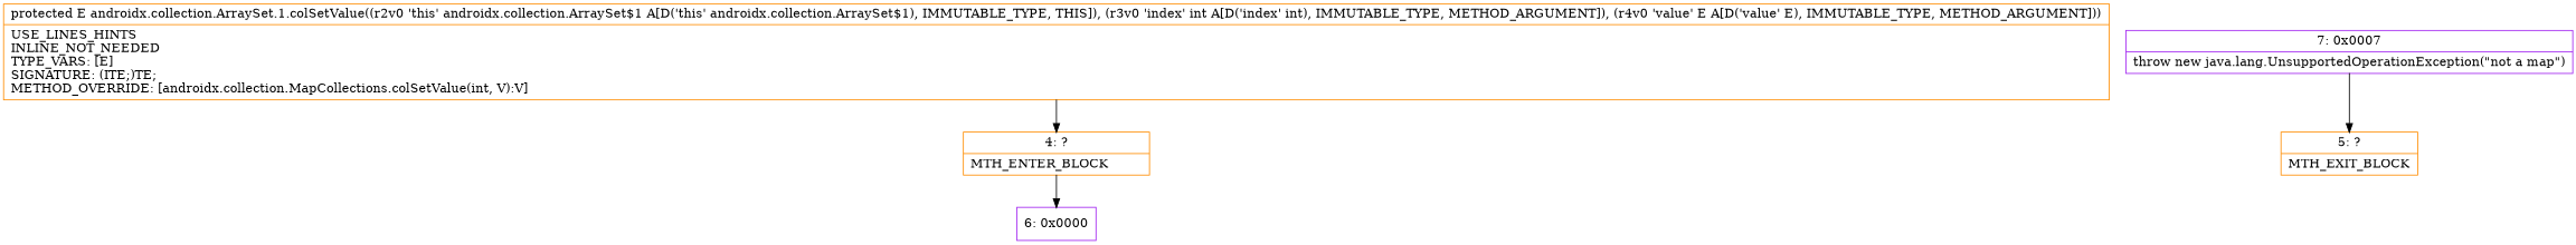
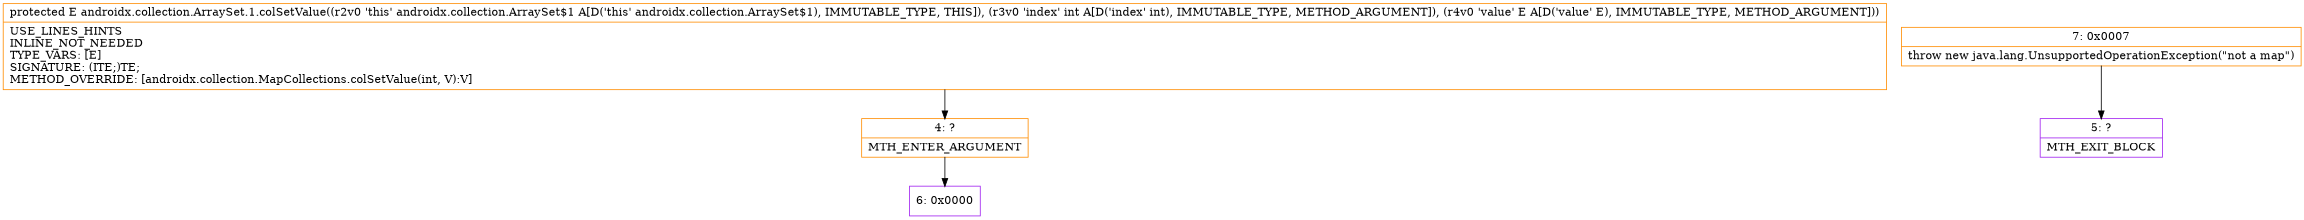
  digraph {
    node [color=darkorange shape=record]
-   n1 [label="{4\:\ ?|MTH_ENTER_BLOCK\l}"]
+   n1 [label="{4\:\ ?|MTH_ENTER_ARGUMENT\l}"]
    n2 [color=purple label="{6\:\ 0x0000}"]
-   n3 [color=purple label="{7\:\ 0x0007|throw new java.lang.UnsupportedOperationException(\"not a map\")\l}"]
-   n4 [label="{5\:\ ?|MTH_EXIT_BLOCK\l}"]
+   n3 [label="{7\:\ 0x0007|throw new java.lang.UnsupportedOperationException(\"not a map\")\l}"]
+   n4 [color=purple label="{5\:\ ?|MTH_EXIT_BLOCK\l}"]
    n5 [label="{protected E androidx.collection.ArraySet.1.colSetValue((r2v0 'this' androidx.collection.ArraySet$1 A[D('this' androidx.collection.ArraySet$1), IMMUTABLE_TYPE, THIS]), (r3v0 'index' int A[D('index' int), IMMUTABLE_TYPE, METHOD_ARGUMENT]), (r4v0 'value' E A[D('value' E), IMMUTABLE_TYPE, METHOD_ARGUMENT]))  | USE_LINES_HINTS\lINLINE_NOT_NEEDED\lTYPE_VARS: [E]\lSIGNATURE: (ITE;)TE;\lMETHOD_OVERRIDE: [androidx.collection.MapCollections.colSetValue(int, V):V]\l}"]
    n1 -> n2
    n3 -> n4
    n5 -> n1
  }
